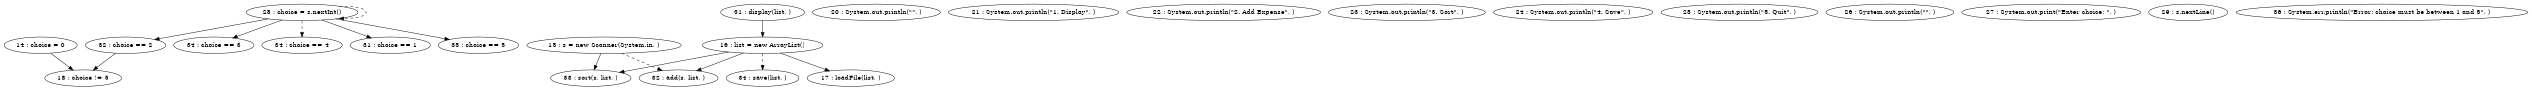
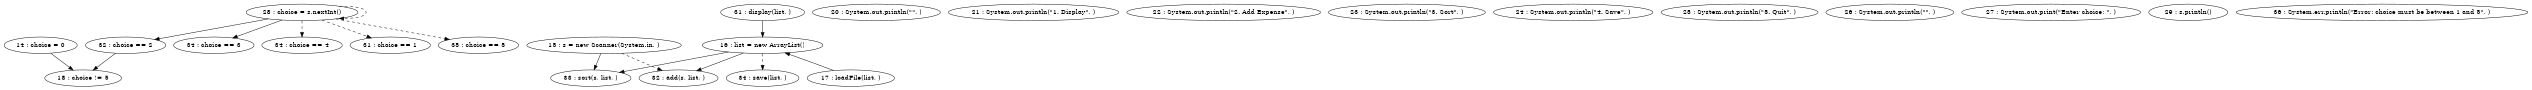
  digraph {
    "14 : choice = 0"
    "18 : choice != 5"
    "28 : choice = s.nextInt()"
    "32 : choice == 2"
    n5 [label="34 : choice == 3"]
    "34 : choice == 4"
    "31 : choice == 1"
    "35 : choice == 5"
    "15 : s = new Scanner(System.in, )"
    "33 : sort(s, list, )"
    "32 : add(s, list, )"
    "16 : list = new ArrayList()"
    "34 : save(list, )"
    "17 : loadFile(list, )"
    "31 : display(list, )"
    "20 : System.out.println(\"\", )"
    "21 : System.out.println(\"1. Display\", )"
    "22 : System.out.println(\"2. Add Expense\", )"
    "23 : System.out.println(\"3. Sort\", )"
    "24 : System.out.println(\"4. Save\", )"
    "25 : System.out.println(\"5. Quit\", )"
    "26 : System.out.println(\"\", )"
    "27 : System.out.print(\"Enter choice: \", )"
-   "29 : s.nextLine()"
+   "29 : s.nextLine()" [label="29 : s.println()"]
    "36 : System.err.println(\"Error: choice must be between 1 and 5\", )"
    "14 : choice = 0" -> "18 : choice != 5"
    "28 : choice = s.nextInt()" -> "28 : choice = s.nextInt()" [style=dashed]
    "28 : choice = s.nextInt()" -> "32 : choice == 2"
    "28 : choice = s.nextInt()" -> n5
    "28 : choice = s.nextInt()" -> "34 : choice == 4" [style=dashed]
-   "28 : choice = s.nextInt()" -> "31 : choice == 1"
-   "28 : choice = s.nextInt()" -> "35 : choice == 5"
+   "28 : choice = s.nextInt()" -> "31 : choice == 1" [style=dashed]
+   "28 : choice = s.nextInt()" -> "35 : choice == 5" [style=dashed]
    "32 : choice == 2" -> "18 : choice != 5"
    "15 : s = new Scanner(System.in, )" -> "33 : sort(s, list, )"
    "15 : s = new Scanner(System.in, )" -> "32 : add(s, list, )" [style=dashed]
    "16 : list = new ArrayList()" -> "33 : sort(s, list, )"
    "16 : list = new ArrayList()" -> "32 : add(s, list, )"
    "16 : list = new ArrayList()" -> "34 : save(list, )" [style=dashed]
-   "16 : list = new ArrayList()" -> "17 : loadFile(list, )"
+   "17 : loadFile(list, )" -> "16 : list = new ArrayList()"
    "31 : display(list, )" -> "16 : list = new ArrayList()"
  }
